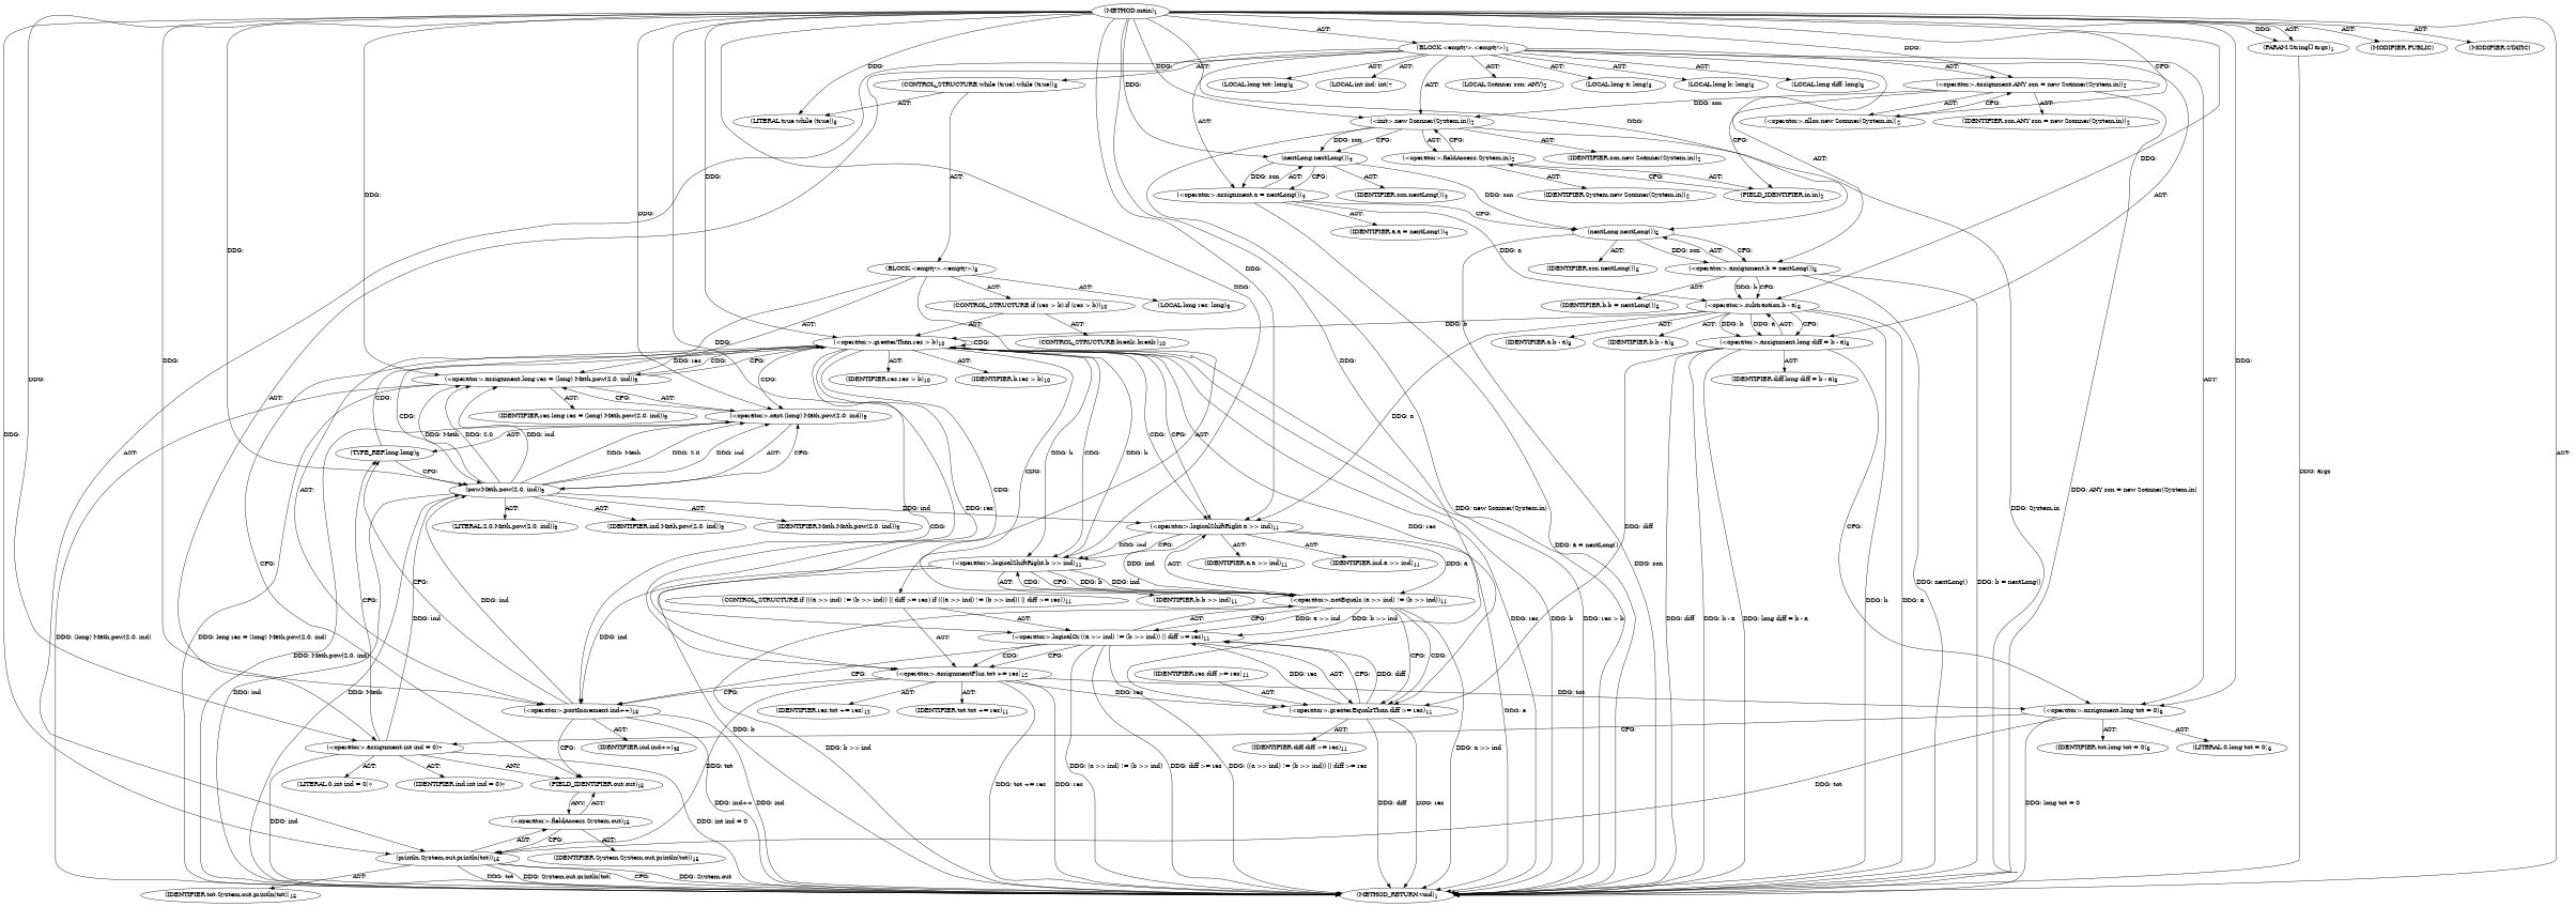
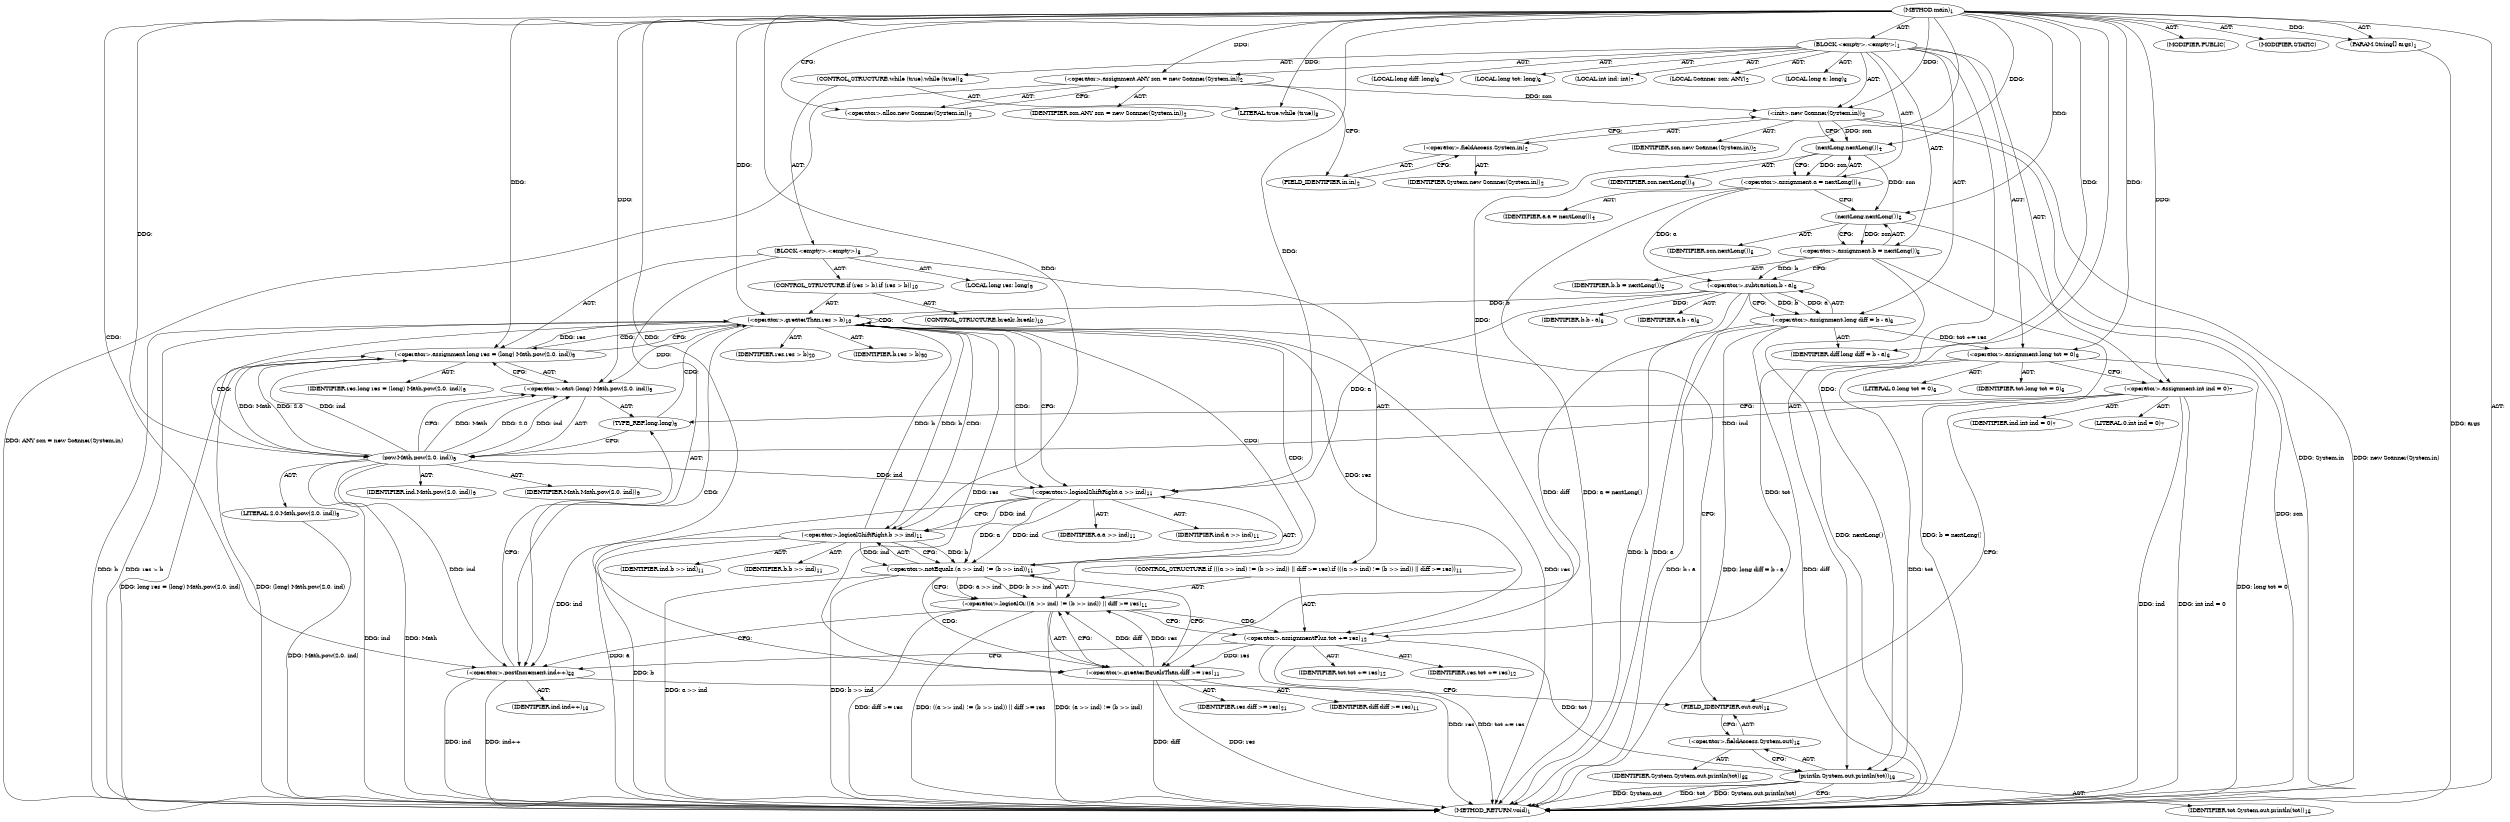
  digraph {
    n1 [label=<(METHOD,main)<SUB>1</SUB>>]
    n2 [label=<(PARAM,String[] args)<SUB>1</SUB>>]
    n3 [label=<(BLOCK,&lt;empty&gt;,&lt;empty&gt;)<SUB>1</SUB>>]
    n4 [label=<(&lt;operator&gt;.assignment,ANY scn = new Scanner(System.in))<SUB>2</SUB>>]
    n5 [label=<(&lt;operator&gt;.alloc,new Scanner(System.in))<SUB>2</SUB>>]
    n6 [label=<(&lt;init&gt;,new Scanner(System.in))<SUB>2</SUB>>]
    n7 [label=<(nextLong,nextLong())<SUB>4</SUB>>]
    n8 [label=<(nextLong,nextLong())<SUB>5</SUB>>]
    n9 [label=<(&lt;operator&gt;.subtraction,b - a)<SUB>6</SUB>>]
    n10 [label=<(&lt;operator&gt;.assignment,long tot = 0)<SUB>6</SUB>>]
    n11 [label=<(&lt;operator&gt;.assignment,int ind = 0)<SUB>7</SUB>>]
    n12 [label=<(LITERAL,true,while (true))<SUB>8</SUB>>]
    n13 [label=<(&lt;operator&gt;.assignment,long res = (long) Math.pow(2.0, ind))<SUB>9</SUB>>]
    n14 [label=<(&lt;operator&gt;.cast,(long) Math.pow(2.0, ind))<SUB>9</SUB>>]
    n15 [label=<(pow,Math.pow(2.0, ind))<SUB>9</SUB>>]
    n16 [label=<(&lt;operator&gt;.greaterThan,res &gt; b)<SUB>10</SUB>>]
    n17 [label=<(&lt;operator&gt;.logicalShiftRight,a &gt;&gt; ind)<SUB>11</SUB>>]
    n18 [label=<(&lt;operator&gt;.logicalShiftRight,b &gt;&gt; ind)<SUB>11</SUB>>]
    n19 [label=<(&lt;operator&gt;.greaterEqualsThan,diff &gt;= res)<SUB>11</SUB>>]
    n20 [label=<(&lt;operator&gt;.assignmentPlus,tot += res)<SUB>12</SUB>>]
-   n21 [label=<(&lt;operator&gt;.postIncrement,ind++)<SUB>13</SUB>>]
-   n22 [label=<(println,System.out.println(tot))<SUB>15</SUB>>]
+   n21 [label=<(&lt;operator&gt;.postIncrement,ind++)<SUB>53</SUB>>]
+   n22 [label=<(println,System.out.println(tot))<SUB>16</SUB>>]
    n23 [label=<(MODIFIER,PUBLIC)>]
    n24 [label=<(MODIFIER,STATIC)>]
    n25 [label=<(METHOD_RETURN,void)<SUB>1</SUB>>]
    n26 [label=<(LOCAL,Scanner scn: ANY)<SUB>2</SUB>>]
    n27 [label=<(LOCAL,long a: long)<SUB>3</SUB>>]
-   n28 [label=<(LOCAL,long b: long)<SUB>3</SUB>>]
    n29 [label=<(&lt;operator&gt;.assignment,a = nextLong())<SUB>4</SUB>>]
    n30 [label=<(&lt;operator&gt;.assignment,b = nextLong())<SUB>5</SUB>>]
    n31 [label=<(LOCAL,long diff: long)<SUB>6</SUB>>]
    n32 [label=<(LOCAL,long tot: long)<SUB>6</SUB>>]
    n33 [label=<(&lt;operator&gt;.assignment,long diff = b - a)<SUB>6</SUB>>]
    n34 [label=<(LOCAL,int ind: int)<SUB>7</SUB>>]
    n35 [label=<(CONTROL_STRUCTURE,while (true),while (true))<SUB>8</SUB>>]
    n36 [label=<(IDENTIFIER,scn,ANY scn = new Scanner(System.in))<SUB>2</SUB>>]
    n37 [label=<(FIELD_IDENTIFIER,in,in)<SUB>2</SUB>>]
    n38 [label=<(IDENTIFIER,scn,new Scanner(System.in))<SUB>2</SUB>>]
    n39 [label=<(&lt;operator&gt;.fieldAccess,System.in)<SUB>2</SUB>>]
    n40 [label=<(IDENTIFIER,scn,nextLong())<SUB>4</SUB>>]
    n41 [label=<(IDENTIFIER,scn,nextLong())<SUB>5</SUB>>]
    n42 [label=<(IDENTIFIER,b,b - a)<SUB>6</SUB>>]
    n43 [label=<(IDENTIFIER,a,b - a)<SUB>6</SUB>>]
    n44 [label=<(IDENTIFIER,tot,long tot = 0)<SUB>6</SUB>>]
    n45 [label=<(LITERAL,0,long tot = 0)<SUB>6</SUB>>]
    n46 [label=<(IDENTIFIER,ind,int ind = 0)<SUB>7</SUB>>]
    n47 [label=<(LITERAL,0,int ind = 0)<SUB>7</SUB>>]
    n48 [label=<(TYPE_REF,long,long)<SUB>9</SUB>>]
    n49 [label=<(FIELD_IDENTIFIER,out,out)<SUB>15</SUB>>]
    n50 [label=<(IDENTIFIER,res,long res = (long) Math.pow(2.0, ind))<SUB>9</SUB>>]
    n51 [label=<(IDENTIFIER,Math,Math.pow(2.0, ind))<SUB>9</SUB>>]
    n52 [label=<(LITERAL,2.0,Math.pow(2.0, ind))<SUB>9</SUB>>]
    n53 [label=<(IDENTIFIER,ind,Math.pow(2.0, ind))<SUB>9</SUB>>]
-   n54 [label=<(IDENTIFIER,res,res &gt; b)<SUB>10</SUB>>]
-   n55 [label=<(IDENTIFIER,b,res &gt; b)<SUB>10</SUB>>]
+   n54 [label=<(IDENTIFIER,res,res &gt; b)<SUB>20</SUB>>]
+   n55 [label=<(IDENTIFIER,b,res &gt; b)<SUB>90</SUB>>]
    n56 [label=<(&lt;operator&gt;.logicalOr,((a &gt;&gt; ind) != (b &gt;&gt; ind)) || diff &gt;= res)<SUB>11</SUB>>]
    n57 [label=<(&lt;operator&gt;.notEquals,(a &gt;&gt; ind) != (b &gt;&gt; ind))<SUB>11</SUB>>]
    n58 [label=<(IDENTIFIER,a,a &gt;&gt; ind)<SUB>11</SUB>>]
    n59 [label=<(IDENTIFIER,ind,a &gt;&gt; ind)<SUB>11</SUB>>]
    n60 [label=<(IDENTIFIER,b,b &gt;&gt; ind)<SUB>11</SUB>>]
+   n61 [label=<(IDENTIFIER,ind,b &gt;&gt; ind)<SUB>11</SUB>>]
    n62 [label=<(IDENTIFIER,diff,diff &gt;= res)<SUB>11</SUB>>]
-   n63 [label=<(IDENTIFIER,res,diff &gt;= res)<SUB>11</SUB>>]
-   n64 [label=<(IDENTIFIER,tot,tot += res)<SUB>11</SUB>>]
+   n63 [label=<(IDENTIFIER,res,diff &gt;= res)<SUB>21</SUB>>]
+   n64 [label=<(IDENTIFIER,tot,tot += res)<SUB>12</SUB>>]
    n65 [label=<(IDENTIFIER,res,tot += res)<SUB>12</SUB>>]
-   n66 [label=<(IDENTIFIER,ind,ind++)<SUB>43</SUB>>]
+   n66 [label=<(IDENTIFIER,ind,ind++)<SUB>13</SUB>>]
    n67 [label=<(&lt;operator&gt;.fieldAccess,System.out)<SUB>15</SUB>>]
    n68 [label=<(IDENTIFIER,tot,System.out.println(tot))<SUB>15</SUB>>]
    n69 [label=<(IDENTIFIER,a,a = nextLong())<SUB>4</SUB>>]
    n70 [label=<(IDENTIFIER,b,b = nextLong())<SUB>5</SUB>>]
    n71 [label=<(IDENTIFIER,diff,long diff = b - a)<SUB>6</SUB>>]
    n72 [label=<(BLOCK,&lt;empty&gt;,&lt;empty&gt;)<SUB>8</SUB>>]
    n73 [label=<(IDENTIFIER,System,new Scanner(System.in))<SUB>2</SUB>>]
    n74 [label=<(LOCAL,long res: long)<SUB>9</SUB>>]
    n75 [label=<(CONTROL_STRUCTURE,if (res &gt; b),if (res &gt; b))<SUB>10</SUB>>]
    n76 [label=<(CONTROL_STRUCTURE,if (((a &gt;&gt; ind) != (b &gt;&gt; ind)) || diff &gt;= res),if (((a &gt;&gt; ind) != (b &gt;&gt; ind)) || diff &gt;= res))<SUB>11</SUB>>]
    n77 [label=<(CONTROL_STRUCTURE,break;,break;)<SUB>10</SUB>>]
-   n78 [label=<(IDENTIFIER,System,System.out.println(tot))<SUB>15</SUB>>]
+   n78 [label=<(IDENTIFIER,System,System.out.println(tot))<SUB>85</SUB>>]
    n1 -> n2 [label="AST: "]
    n1 -> n2 [label="DDG: "]
    n1 -> n3 [label="AST: "]
    n1 -> n4 [label="DDG: "]
    n1 -> n5 [label="CFG: "]
    n1 -> n6 [label="DDG: "]
    n1 -> n7 [label="DDG: "]
    n1 -> n8 [label="DDG: "]
-   n1 -> n9 [label="DDG: "]
+   n1 -> n71 [label="DDG: "]
    n1 -> n10 [label="DDG: "]
    n1 -> n11 [label="DDG: "]
    n1 -> n12 [label="DDG: "]
    n1 -> n13 [label="DDG: "]
    n1 -> n14 [label="DDG: "]
    n1 -> n15 [label="DDG: "]
    n1 -> n16 [label="DDG: "]
    n1 -> n17 [label="DDG: "]
    n1 -> n18 [label="DDG: "]
    n1 -> n19 [label="DDG: "]
    n1 -> n20 [label="DDG: "]
-   n1 -> n21 [label="DDG: "]
+   n1 -> n21 [label="CDG: "]
    n1 -> n22 [label="DDG: "]
    n1 -> n23 [label="AST: "]
    n1 -> n24 [label="AST: "]
    n1 -> n25 [label="AST: "]
    n2 -> n25 [label="DDG: args"]
    n3 -> n4 [label="AST: "]
    n3 -> n6 [label="AST: "]
    n3 -> n10 [label="AST: "]
    n3 -> n11 [label="AST: "]
    n3 -> n22 [label="AST: "]
    n3 -> n26 [label="AST: "]
    n3 -> n27 [label="AST: "]
-   n3 -> n28 [label="AST: "]
    n3 -> n29 [label="AST: "]
    n3 -> n30 [label="AST: "]
    n3 -> n31 [label="AST: "]
    n3 -> n32 [label="AST: "]
    n3 -> n33 [label="AST: "]
    n3 -> n34 [label="AST: "]
    n3 -> n35 [label="AST: "]
    n4 -> n5 [label="AST: "]
    n4 -> n6 [label="DDG: scn"]
    n4 -> n25 [label="DDG: ANY scn = new Scanner(System.in)"]
    n4 -> n36 [label="AST: "]
    n4 -> n37 [label="CFG: "]
    n5 -> n4 [label="CFG: "]
    n6 -> n7 [label="CFG: "]
    n6 -> n7 [label="DDG: scn"]
    n6 -> n25 [label="DDG: System.in"]
    n6 -> n25 [label="DDG: new Scanner(System.in)"]
    n6 -> n38 [label="AST: "]
    n6 -> n39 [label="AST: "]
    n7 -> n8 [label="DDG: scn"]
    n7 -> n29 [label="CFG: "]
    n7 -> n29 [label="DDG: scn"]
    n7 -> n40 [label="AST: "]
    n8 -> n25 [label="DDG: scn"]
    n8 -> n30 [label="CFG: "]
    n8 -> n30 [label="DDG: scn"]
    n8 -> n41 [label="AST: "]
    n9 -> n16 [label="DDG: b"]
    n9 -> n17 [label="DDG: a"]
    n9 -> n25 [label="DDG: b"]
    n9 -> n25 [label="DDG: a"]
    n9 -> n33 [label="CFG: "]
    n9 -> n33 [label="DDG: b"]
    n9 -> n33 [label="DDG: a"]
-   n9 -> n42 [label="AST: "]
+   n9 -> n42 [label="DDG: "]
    n9 -> n43 [label="AST: "]
    n10 -> n11 [label="CFG: "]
-   n20 -> n10 [label="DDG: tot"]
+   n10 -> n20 [label="DDG: tot"]
    n10 -> n22 [label="DDG: tot"]
    n10 -> n25 [label="DDG: long tot = 0"]
    n10 -> n44 [label="AST: "]
    n10 -> n45 [label="AST: "]
    n11 -> n15 [label="DDG: ind"]
    n11 -> n25 [label="DDG: ind"]
    n11 -> n25 [label="DDG: int ind = 0"]
    n11 -> n46 [label="AST: "]
    n11 -> n47 [label="AST: "]
    n11 -> n48 [label="CFG: "]
-   n11 -> n49 [label="ANY: "]
+   n11 -> n49 [label="CFG: "]
    n13 -> n14 [label="AST: "]
    n13 -> n16 [label="CFG: "]
    n13 -> n16 [label="DDG: res"]
    n13 -> n25 [label="DDG: (long) Math.pow(2.0, ind)"]
    n13 -> n25 [label="DDG: long res = (long) Math.pow(2.0, ind)"]
    n13 -> n50 [label="AST: "]
    n14 -> n13 [label="CFG: "]
    n14 -> n15 [label="AST: "]
-   n14 -> n25 [label="DDG: Math.pow(2.0, ind)"]
+   n52 -> n25 [label="DDG: Math.pow(2.0, ind)"]
    n14 -> n48 [label="AST: "]
    n15 -> n13 [label="DDG: Math"]
    n15 -> n13 [label="DDG: 2.0"]
    n15 -> n13 [label="DDG: ind"]
    n15 -> n14 [label="CFG: "]
    n15 -> n14 [label="DDG: Math"]
    n15 -> n14 [label="DDG: 2.0"]
    n15 -> n14 [label="DDG: ind"]
    n15 -> n17 [label="DDG: ind"]
    n15 -> n25 [label="DDG: ind"]
    n15 -> n25 [label="DDG: Math"]
    n15 -> n51 [label="AST: "]
    n15 -> n52 [label="AST: "]
    n15 -> n53 [label="AST: "]
    n16 -> n13 [label="CDG: "]
-   n16 -> n14 [label="CDG: "]
+   n16 -> n14 [label="DDG: "]
    n16 -> n15 [label="CDG: "]
    n16 -> n16 [label="CDG: "]
    n16 -> n17 [label="CFG: "]
    n16 -> n17 [label="CDG: "]
    n16 -> n18 [label="DDG: b"]
    n16 -> n18 [label="CDG: "]
    n16 -> n19 [label="DDG: res"]
    n16 -> n20 [label="DDG: res"]
    n16 -> n21 [label="CDG: "]
    n16 -> n25 [label="DDG: res"]
    n16 -> n25 [label="DDG: b"]
    n16 -> n25 [label="DDG: res &gt; b"]
    n16 -> n49 [label="CFG: "]
    n16 -> n54 [label="AST: "]
    n16 -> n55 [label="AST: "]
    n16 -> n56 [label="CDG: "]
    n16 -> n57 [label="CDG: "]
    n17 -> n18 [label="CFG: "]
    n17 -> n18 [label="DDG: ind"]
    n17 -> n25 [label="DDG: a"]
    n17 -> n57 [label="DDG: a"]
    n17 -> n57 [label="DDG: ind"]
    n17 -> n58 [label="AST: "]
    n17 -> n59 [label="AST: "]
    n18 -> n16 [label="DDG: b"]
    n18 -> n21 [label="DDG: ind"]
    n18 -> n25 [label="DDG: b"]
    n18 -> n57 [label="CFG: "]
    n18 -> n57 [label="DDG: b"]
    n18 -> n57 [label="DDG: ind"]
    n18 -> n60 [label="AST: "]
+   n18 -> n61 [label="AST: "]
    n19 -> n25 [label="DDG: diff"]
    n19 -> n25 [label="DDG: res"]
    n19 -> n56 [label="CFG: "]
    n19 -> n56 [label="DDG: diff"]
    n19 -> n56 [label="DDG: res"]
    n19 -> n62 [label="AST: "]
-   n63 -> n19 [label="AST: "]
+   n19 -> n63 [label="AST: "]
    n20 -> n19 [label="DDG: res"]
    n20 -> n21 [label="CFG: "]
    n20 -> n22 [label="DDG: tot"]
    n20 -> n25 [label="DDG: res"]
    n20 -> n25 [label="DDG: tot += res"]
    n20 -> n64 [label="AST: "]
    n20 -> n65 [label="AST: "]
-   n21 -> n15 [label="DDG: ind"]
+   n15 -> n21 [label="DDG: ind"]
    n21 -> n25 [label="DDG: ind"]
    n21 -> n25 [label="DDG: ind++"]
    n21 -> n48 [label="CFG: "]
    n21 -> n49 [label="CFG: "]
    n21 -> n66 [label="AST: "]
    n22 -> n25 [label="CFG: "]
    n22 -> n25 [label="DDG: System.out"]
    n22 -> n25 [label="DDG: tot"]
    n22 -> n25 [label="DDG: System.out.println(tot)"]
    n22 -> n67 [label="AST: "]
    n22 -> n68 [label="AST: "]
    n29 -> n7 [label="AST: "]
    n29 -> n8 [label="CFG: "]
    n29 -> n9 [label="DDG: a"]
    n29 -> n25 [label="DDG: a = nextLong()"]
    n29 -> n69 [label="AST: "]
    n30 -> n8 [label="AST: "]
    n30 -> n9 [label="CFG: "]
    n30 -> n9 [label="DDG: b"]
    n30 -> n25 [label="DDG: nextLong()"]
    n30 -> n25 [label="DDG: b = nextLong()"]
    n30 -> n70 [label="AST: "]
    n33 -> n9 [label="AST: "]
-   n33 -> n10 [label="CFG: "]
+   n33 -> n10 [label="DDG: tot += res"]
    n33 -> n19 [label="DDG: diff"]
    n33 -> n25 [label="DDG: diff"]
    n33 -> n25 [label="DDG: b - a"]
    n33 -> n25 [label="DDG: long diff = b - a"]
    n33 -> n71 [label="AST: "]
    n35 -> n12 [label="AST: "]
    n35 -> n72 [label="AST: "]
    n37 -> n39 [label="CFG: "]
    n39 -> n6 [label="CFG: "]
    n39 -> n37 [label="AST: "]
    n39 -> n73 [label="AST: "]
    n48 -> n15 [label="CFG: "]
    n48 -> n16 [label="CDG: "]
-   n49 -> n67 [label="ANY: "]
+   n49 -> n67 [label="CFG: "]
    n56 -> n19 [label="AST: "]
    n56 -> n20 [label="CFG: "]
    n56 -> n20 [label="CDG: "]
    n56 -> n21 [label="CFG: "]
    n56 -> n25 [label="DDG: (a &gt;&gt; ind) != (b &gt;&gt; ind)"]
    n56 -> n25 [label="DDG: diff &gt;= res"]
    n56 -> n25 [label="DDG: ((a &gt;&gt; ind) != (b &gt;&gt; ind)) || diff &gt;= res"]
    n56 -> n57 [label="AST: "]
    n57 -> n17 [label="AST: "]
-   n57 -> n18 [label="CDG: "]
+   n57 -> n18 [label="AST: "]
    n57 -> n19 [label="CFG: "]
    n57 -> n19 [label="CDG: "]
    n57 -> n25 [label="DDG: a &gt;&gt; ind"]
    n57 -> n25 [label="DDG: b &gt;&gt; ind"]
    n57 -> n56 [label="CFG: "]
    n57 -> n56 [label="DDG: a &gt;&gt; ind"]
    n57 -> n56 [label="DDG: b &gt;&gt; ind"]
    n67 -> n22 [label="CFG: "]
    n67 -> n49 [label="AST: "]
    n67 -> n78 [label="AST: "]
    n72 -> n13 [label="AST: "]
    n72 -> n21 [label="AST: "]
    n72 -> n74 [label="AST: "]
    n72 -> n75 [label="AST: "]
    n72 -> n76 [label="AST: "]
    n75 -> n16 [label="AST: "]
    n75 -> n77 [label="AST: "]
    n76 -> n20 [label="AST: "]
    n76 -> n56 [label="AST: "]
  }
